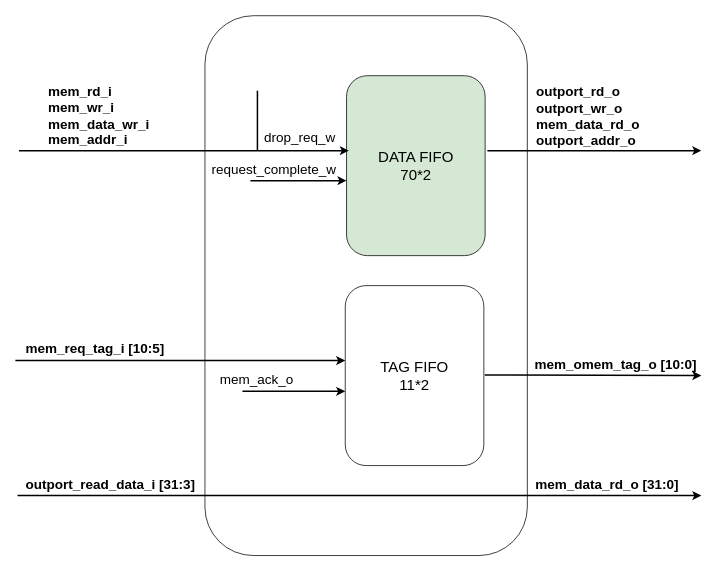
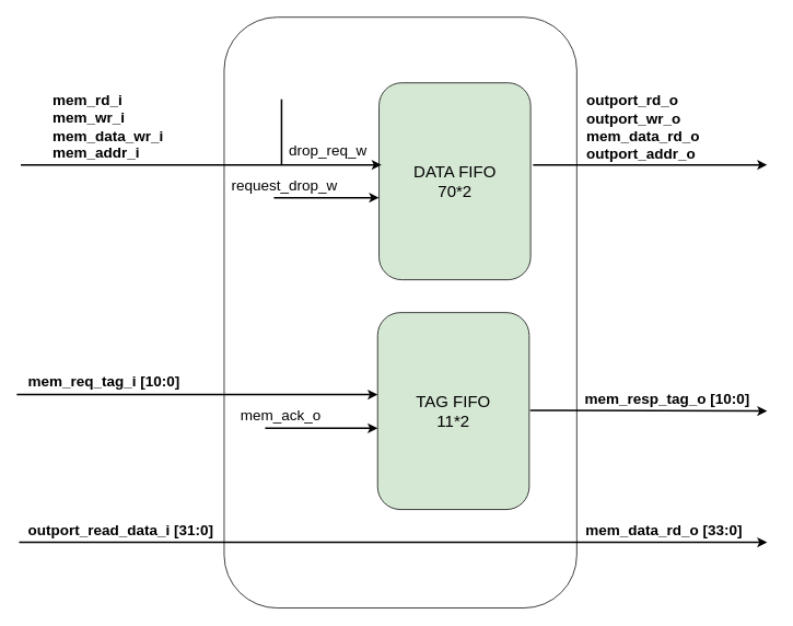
  <mxCell id="0" />
  <mxCell id="1" parent="0" />
  <mxCell id="2" value="" style="rounded=1;whiteSpace=wrap;html=1;fontSize=15;" parent="1" vertex="1"><mxGeometry x="272.85" y="20" width="430" height="720" as="geometry" /></mxCell>
  <mxCell id="3" value="&lt;span style=&quot;font-size: 20px;&quot;&gt;DATA FIFO&lt;br&gt;70*2&lt;br&gt;&lt;/span&gt;" style="rounded=1;whiteSpace=wrap;html=1;fillColor=#d5e8d4;" parent="1" vertex="1"><mxGeometry x="461.71" y="100" width="184.85" height="240" as="geometry" /></mxCell>
- <mxCell id="4" value="&lt;span style=&quot;font-size: 20px;&quot;&gt;TAG FIFO&lt;br&gt;11*2&lt;br&gt;&lt;/span&gt;" style="rounded=1;whiteSpace=wrap;html=1;" parent="1" vertex="1"><mxGeometry x="460" y="380" width="184.85" height="240" as="geometry" /></mxCell>
+ <mxCell id="4" value="&lt;span style=&quot;font-size: 20px;&quot;&gt;TAG FIFO&lt;br&gt;11*2&lt;br&gt;&lt;/span&gt;" style="rounded=1;whiteSpace=wrap;html=1;fillColor=#d5e8d4;" parent="1" vertex="1"><mxGeometry x="460" y="380" width="184.85" height="240" as="geometry" /></mxCell>
  <mxCell id="5" value="" style="endArrow=classic;html=1;rounded=0;strokeWidth=2;fontStyle=1" parent="1" edge="1"><mxGeometry width="50" height="50" relative="1" as="geometry"><mxPoint x="24.85" y="200" as="sourcePoint" /><mxPoint x="464.85" y="200" as="targetPoint" /><Array as="points" /></mxGeometry></mxCell>
  <mxCell id="6" value="" style="endArrow=none;html=1;rounded=0;strokeWidth=2;fontStyle=1;endFill=0;" parent="1" edge="1"><mxGeometry width="50" height="50" relative="1" as="geometry"><mxPoint x="342.85" y="120" as="sourcePoint" /><mxPoint x="342.85" y="200" as="targetPoint" /><Array as="points" /></mxGeometry></mxCell>
  <mxCell id="7" value="" style="endArrow=classic;html=1;rounded=0;strokeWidth=2;fontStyle=1" parent="1" edge="1"><mxGeometry width="50" height="50" relative="1" as="geometry"><mxPoint x="20" y="480" as="sourcePoint" /><mxPoint x="460" y="480" as="targetPoint" /><Array as="points" /></mxGeometry></mxCell>
  <mxCell id="8" value="&lt;font style=&quot;font-size: 18px;&quot;&gt;drop_req_w&lt;br&gt;&lt;/font&gt;" style="text;whiteSpace=wrap;html=1;fontStyle=0" parent="1" vertex="1"><mxGeometry x="349.58" y="166" width="120" height="40" as="geometry" /></mxCell>
  <mxCell id="9" value="" style="endArrow=classic;html=1;rounded=0;strokeWidth=2;fontStyle=1" parent="1" edge="1"><mxGeometry width="50" height="50" relative="1" as="geometry"><mxPoint x="649.56" y="200" as="sourcePoint" /><mxPoint x="935" y="200" as="targetPoint" /><Array as="points" /></mxGeometry></mxCell>
  <mxCell id="10" value="" style="endArrow=classic;html=1;rounded=0;strokeWidth=2;fontStyle=1;" parent="1" edge="1"><mxGeometry width="50" height="50" relative="1" as="geometry"><mxPoint x="646.08" y="499.17" as="sourcePoint" /><mxPoint x="935" y="500" as="targetPoint" /><Array as="points" /></mxGeometry></mxCell>
  <mxCell id="11" value="" style="endArrow=classic;html=1;rounded=0;strokeWidth=2;fontStyle=1" parent="1" edge="1"><mxGeometry width="50" height="50" relative="1" as="geometry"><mxPoint x="333.5" y="240" as="sourcePoint" /><mxPoint x="461.71" y="240" as="targetPoint" /><Array as="points" /></mxGeometry></mxCell>
  <mxCell id="12" value="&lt;font style=&quot;font-size: 18px;&quot;&gt;mem_ack_o&lt;/font&gt;" style="text;whiteSpace=wrap;html=1;" parent="1" vertex="1"><mxGeometry x="290.6" y="489" width="100" height="40" as="geometry" /></mxCell>
  <mxCell id="13" value="" style="endArrow=classic;html=1;rounded=0;strokeWidth=2;fontStyle=1" parent="1" edge="1"><mxGeometry width="50" height="50" relative="1" as="geometry"><mxPoint x="322.85" y="521" as="sourcePoint" /><mxPoint x="460" y="521" as="targetPoint" /><Array as="points" /></mxGeometry></mxCell>
- <mxCell id="14" value="mem_omem_tag_o [10:0]" style="text;whiteSpace=wrap;html=1;fontSize=18;fontStyle=1" parent="1" vertex="1"><mxGeometry x="710.85" y="469" width="234.15" height="21" as="geometry" /></mxCell>
- <mxCell id="15" value="&lt;font style=&quot;font-size: 18px;&quot;&gt;request_complete_w&lt;/font&gt;" style="text;whiteSpace=wrap;html=1;" parent="1" vertex="1"><mxGeometry x="279.85" y="208" width="140" height="40" as="geometry" /></mxCell>
- <mxCell id="16" value="&lt;font style=&quot;font-size: 18px;&quot;&gt;mem_data_rd_o [31:0]&lt;/font&gt;" style="text;whiteSpace=wrap;html=1;fontStyle=1" parent="1" vertex="1"><mxGeometry x="711.85" y="629" width="215" height="30" as="geometry" /></mxCell>
+ <mxCell id="14" value="mem_resp_tag_o [10:0]" style="text;whiteSpace=wrap;html=1;fontSize=18;fontStyle=1" parent="1" vertex="1"><mxGeometry x="710.85" y="469" width="234.15" height="21" as="geometry" /></mxCell>
+ <mxCell id="15" value="&lt;font style=&quot;font-size: 18px;&quot;&gt;request_drop_w&lt;/font&gt;" style="text;whiteSpace=wrap;html=1;" parent="1" vertex="1"><mxGeometry x="279.85" y="208" width="140" height="40" as="geometry" /></mxCell>
+ <mxCell id="16" value="&lt;font style=&quot;font-size: 18px;&quot;&gt;mem_data_rd_o [33:0]&lt;/font&gt;" style="text;whiteSpace=wrap;html=1;fontStyle=1" parent="1" vertex="1"><mxGeometry x="711.85" y="629" width="215" height="30" as="geometry" /></mxCell>
  <mxCell id="17" value="" style="endArrow=classic;html=1;rounded=0;strokeWidth=2;fontStyle=1" parent="1" edge="1"><mxGeometry width="50" height="50" relative="1" as="geometry"><mxPoint x="22.85" y="660" as="sourcePoint" /><mxPoint x="935" y="660" as="targetPoint" /><Array as="points" /></mxGeometry></mxCell>
- <mxCell id="18" value="&lt;font style=&quot;font-size: 18px;&quot;&gt;mem_req_tag_i [10:5]&lt;/font&gt;" style="text;whiteSpace=wrap;html=1;fontStyle=1" parent="1" vertex="1"><mxGeometry x="31.85" y="448" width="190" height="40" as="geometry" /></mxCell>
+ <mxCell id="18" value="&lt;font style=&quot;font-size: 18px;&quot;&gt;mem_req_tag_i [10:0]&lt;/font&gt;" style="text;whiteSpace=wrap;html=1;fontStyle=1" parent="1" vertex="1"><mxGeometry x="31.85" y="448" width="190" height="40" as="geometry" /></mxCell>
  <mxCell id="19" value="&lt;font style=&quot;font-size: 18px;&quot;&gt;&lt;span style=&quot;&quot;&gt;&lt;br&gt;&lt;span style=&quot;font-size: 18px;&quot;&gt;mem_rd_i&lt;br&gt;&lt;/span&gt;mem_wr_i&lt;br&gt;mem_data_wr_i&lt;br&gt;&lt;span style=&quot;font-size: 18px;&quot;&gt;mem_addr_i&lt;/span&gt;&lt;br&gt;&lt;/span&gt;&lt;br&gt;&lt;/font&gt;" style="text;whiteSpace=wrap;html=1;fontStyle=1" parent="1" vertex="1"><mxGeometry x="61.85" y="83" width="120" height="40" as="geometry" /></mxCell>
- <mxCell id="20" value="&lt;b&gt;&lt;font style=&quot;font-size: 18px;&quot;&gt;outport_read_data_i [31:3]&lt;/font&gt;&lt;/b&gt;" style="text;whiteSpace=wrap;html=1;" parent="1" vertex="1"><mxGeometry x="31.85" y="629" width="250" height="40" as="geometry" /></mxCell>
+ <mxCell id="20" value="&lt;b&gt;&lt;font style=&quot;font-size: 18px;&quot;&gt;outport_read_data_i [31:0]&lt;/font&gt;&lt;/b&gt;" style="text;whiteSpace=wrap;html=1;" parent="1" vertex="1"><mxGeometry x="31.85" y="629" width="250" height="40" as="geometry" /></mxCell>
  <mxCell id="21" value="outport_rd_o&lt;br style=&quot;font-size: 18px;&quot;&gt;outport_wr_o&lt;br style=&quot;font-size: 18px;&quot;&gt;mem_data_rd_o&lt;br style=&quot;font-size: 18px;&quot;&gt;outport_addr_o" style="text;whiteSpace=wrap;html=1;fontSize=18;fontStyle=1" parent="1" vertex="1"><mxGeometry x="712.85" y="105" width="110" height="40" as="geometry" /></mxCell>
